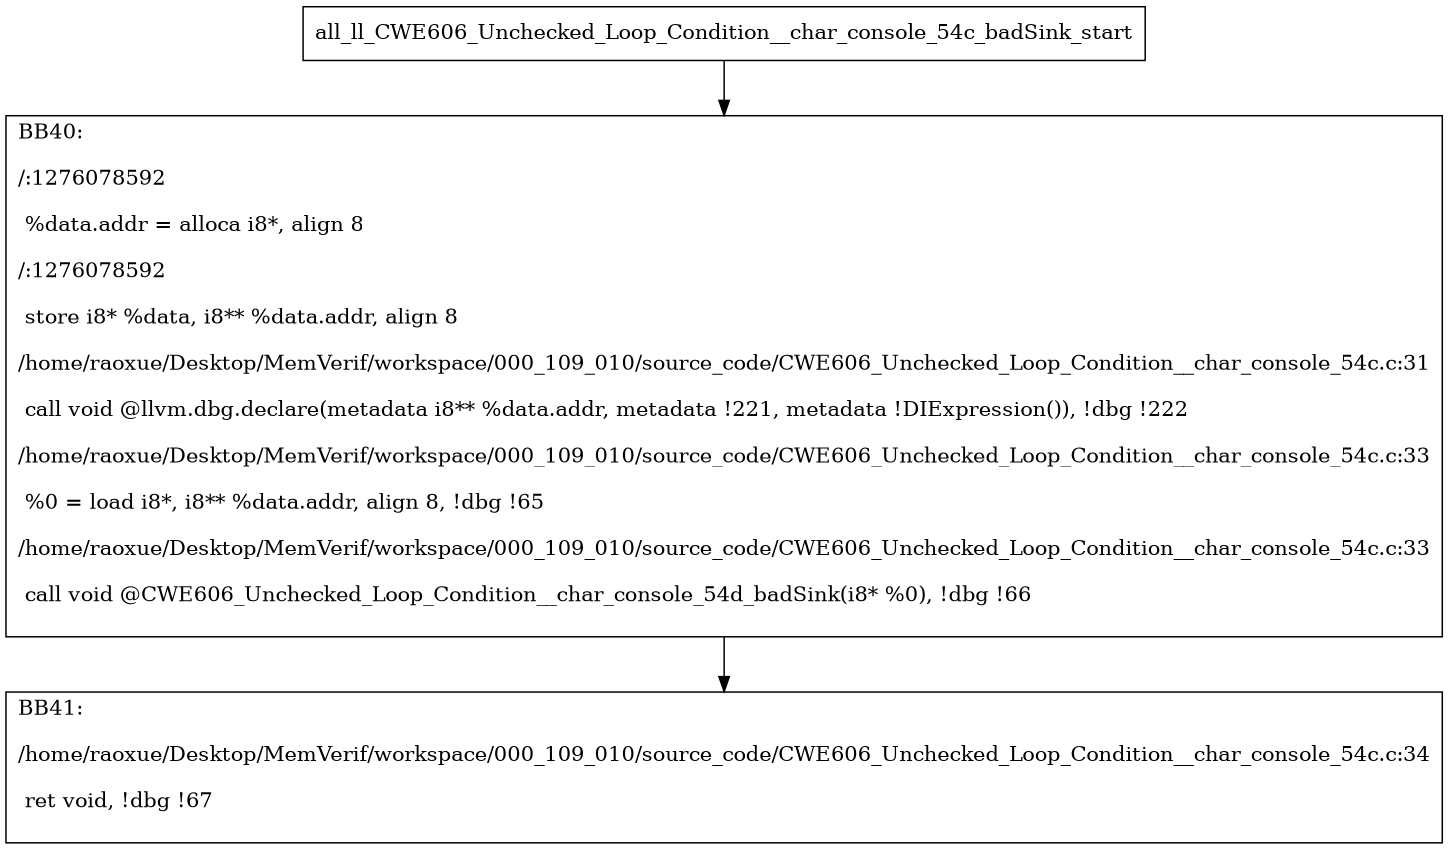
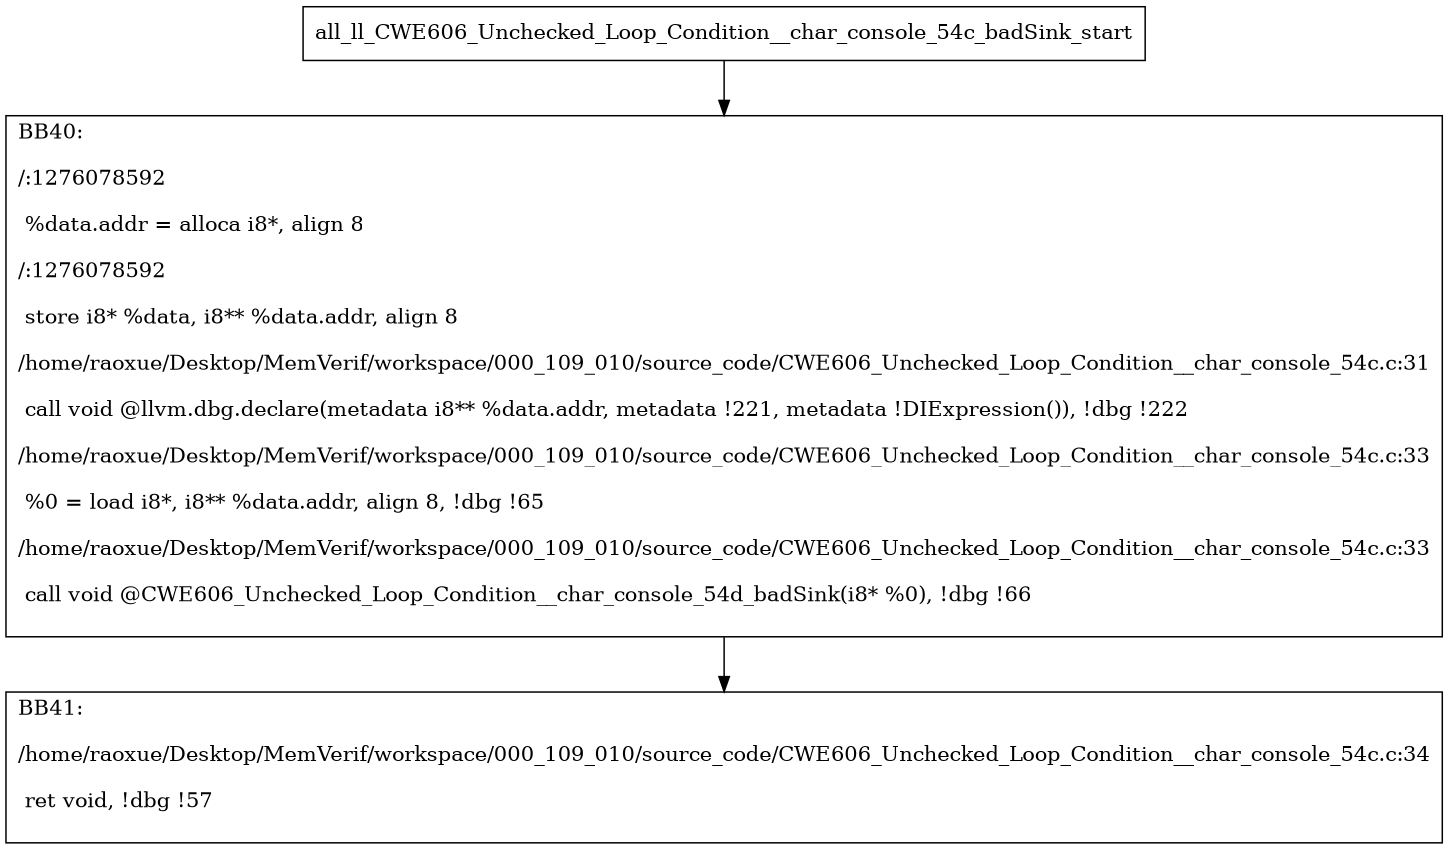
  digraph {
    node [shape=record]
    n1 [label="{all_ll_CWE606_Unchecked_Loop_Condition__char_console_54c_badSink_start}"]
    n2 [label="{BB40:\l\l/:1276078592\l\n  %data.addr = alloca i8*, align 8\l\n/:1276078592\l\n  store i8* %data, i8** %data.addr, align 8\l\n/home/raoxue/Desktop/MemVerif/workspace/000_109_010/source_code/CWE606_Unchecked_Loop_Condition__char_console_54c.c:31\l\n  call void @llvm.dbg.declare(metadata i8** %data.addr, metadata !221, metadata !DIExpression()), !dbg !222\l\n/home/raoxue/Desktop/MemVerif/workspace/000_109_010/source_code/CWE606_Unchecked_Loop_Condition__char_console_54c.c:33\l\n  %0 = load i8*, i8** %data.addr, align 8, !dbg !65\l\n/home/raoxue/Desktop/MemVerif/workspace/000_109_010/source_code/CWE606_Unchecked_Loop_Condition__char_console_54c.c:33\l\n  call void @CWE606_Unchecked_Loop_Condition__char_console_54d_badSink(i8* %0), !dbg !66\l\n}"]
-   n3 [label="{BB41:\l\l/home/raoxue/Desktop/MemVerif/workspace/000_109_010/source_code/CWE606_Unchecked_Loop_Condition__char_console_54c.c:34\l\n  ret void, !dbg !67\l\n}"]
+   n3 [label="{BB41:\l\l/home/raoxue/Desktop/MemVerif/workspace/000_109_010/source_code/CWE606_Unchecked_Loop_Condition__char_console_54c.c:34\l\n  ret void, !dbg !57\l\n}"]
    n1 -> n2
    n2 -> n3
  }
